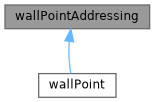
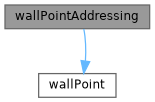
  digraph {
    node [color=gray40 fontname=Helvetica fontsize=10 shape=box style=filled]
    n1 [fillcolor=grey60 fontcolor=black height=0.2 label=wallPointAddressing width=0.4]
    n2 [fillcolor=white height=0.2 label=wallPoint width=0.4]
-   n1 -> n2 [color=steelblue1 dir=back fontname=Helvetica fontsize=10 labelfontname=Helvetica labelfontsize=10 style=solid]
+   n2 -> n1 [color=steelblue1 dir=back fontname=Helvetica fontsize=10 labelfontname=Helvetica labelfontsize=10 style=solid]
  }
